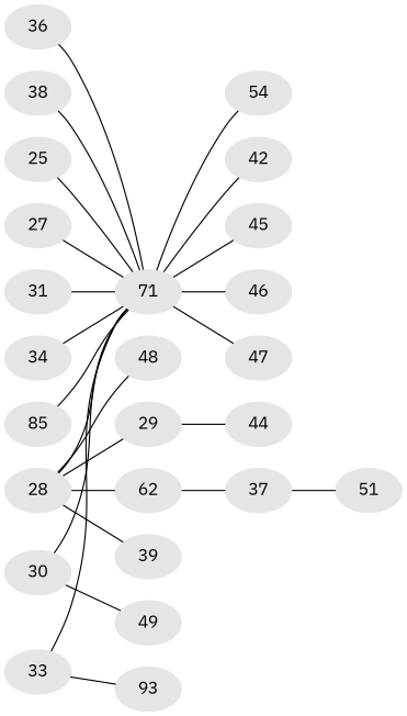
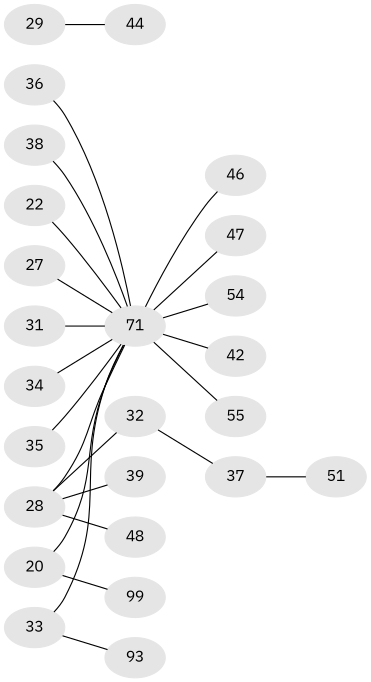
  graph {
    fontname="IBM Plex Sans"
    rankdir=LR
    node [color=gray90 fontname="IBM Plex Sans" style=filled]
    edge [fontname="IBM Plex Sans"]
    n1 [label=71 super="+21+23+40+24"]
    42
-   45
+   45 [label=55]
    46
    47
    n6 [label=54]
-   25
+   25 [label=22]
    27
    28 [super="+15"]
    29
-   32 [super="+20" label=62]
+   32 [super="+20"]
    39
    48
    44
    37
-   30
-   49
+   30 [label=20]
+   49 [label=99]
    31
    51
    33
    n21 [label=93]
    34
-   35 [label=85]
+   35
    36
    38
    n1 -- 42
    n1 -- 45
    n1 -- 46
    n1 -- 47
    n1 -- n6
    25 -- n1
    27 -- n1
    28 -- n1
-   28 -- 29
    28 -- 32
    28 -- 39
    28 -- 48
    29 -- 44
    32 -- 37
    37 -- 51
    30 -- n1
    30 -- 49
    31 -- n1
    33 -- n1
    33 -- n21
    34 -- n1
    35 -- n1
    36 -- n1
    38 -- n1
  }
